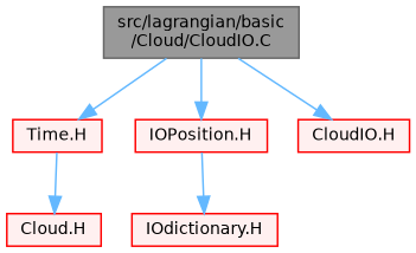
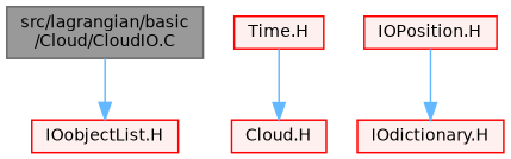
  digraph {
    node [color=red fillcolor="#FFF0F0" fontname=Helvetica fontsize=10 shape=box style=filled]
    edge [color=steelblue1 fontname=Helvetica fontsize=10 labelfontname=Helvetica labelfontsize=10 style=solid]
    n1 [color=gray40 fillcolor=grey60 fontcolor=black height=0.2 label="src/lagrangian/basic\l/Cloud/CloudIO.C" width=0.4]
    n2 [height=0.2 label="Time.H" width=0.4]
    n3 [height=0.2 label="IOPosition.H" width=0.4]
-   n4 [height=0.2 label="CloudIO.H" width=0.4]
+   n4 [height=0.2 label="IOobjectList.H" width=0.4]
    n5 [height=0.2 label="Cloud.H" width=0.4]
    n6 [height=0.2 label="IOdictionary.H" width=0.4]
-   n1 -> n2
-   n1 -> n3
    n1 -> n4
    n2 -> n5
    n3 -> n6
  }
